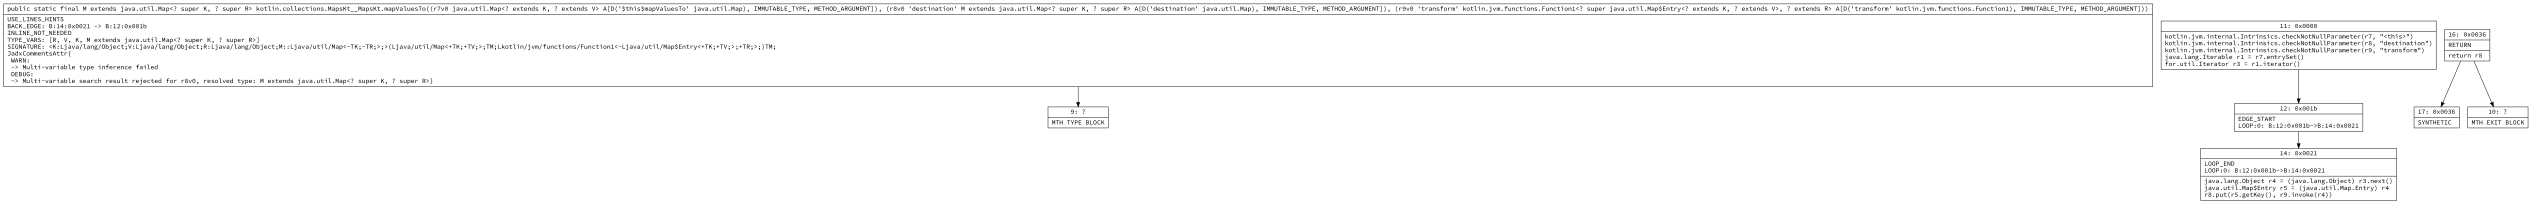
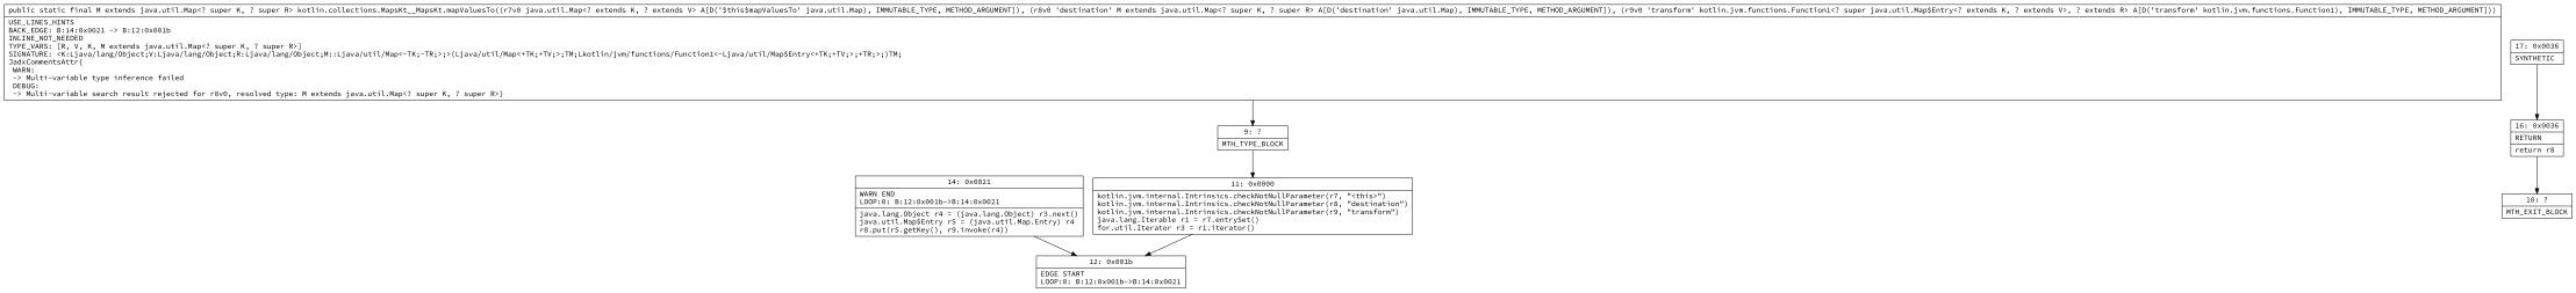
  digraph {
    fontname="Source Code Pro"
    node [fontname="Source Code Pro" shape=record]
    edge [fontname="Source Code Pro"]
    n1 [label="{9\:\ ?|MTH_TYPE_BLOCK\l}"]
    n2 [label="{11\:\ 0x0000|kotlin.jvm.internal.Intrinsics.checkNotNullParameter(r7, \"\<this\>\")\lkotlin.jvm.internal.Intrinsics.checkNotNullParameter(r8, \"destination\")\lkotlin.jvm.internal.Intrinsics.checkNotNullParameter(r9, \"transform\")\ljava.lang.Iterable r1 = r7.entrySet()\lfor.util.Iterator r3 = r1.iterator()\l}"]
    n3 [label="{12\:\ 0x001b|EDGE_START\lLOOP:0: B:12:0x001b\-\>B:14:0x0021\l}"]
-   n4 [label="{14\:\ 0x0021|LOOP_END\lLOOP:0: B:12:0x001b\-\>B:14:0x0021\l|java.lang.Object r4 = (java.lang.Object) r3.next()\ljava.util.Map$Entry r5 = (java.util.Map.Entry) r4\lr8.put(r5.getKey(), r9.invoke(r4))\l}"]
+   n4 [label="{14\:\ 0x0021|WARN_END\lLOOP:0: B:12:0x001b\-\>B:14:0x0021\l|java.lang.Object r4 = (java.lang.Object) r3.next()\ljava.util.Map$Entry r5 = (java.util.Map.Entry) r4\lr8.put(r5.getKey(), r9.invoke(r4))\l}"]
    n5 [label="{17\:\ 0x0036|SYNTHETIC\l}"]
    n6 [label="{16\:\ 0x0036|RETURN\l|return r8\l}"]
    n7 [label="{10\:\ ?|MTH_EXIT_BLOCK\l}"]
    n8 [label="{public static final M extends java.util.Map\<? super K, ? super R\> kotlin.collections.MapsKt__MapsKt.mapValuesTo((r7v0 java.util.Map\<? extends K, ? extends V\> A[D('$this$mapValuesTo' java.util.Map), IMMUTABLE_TYPE, METHOD_ARGUMENT]), (r8v0 'destination' M extends java.util.Map\<? super K, ? super R\> A[D('destination' java.util.Map), IMMUTABLE_TYPE, METHOD_ARGUMENT]), (r9v0 'transform' kotlin.jvm.functions.Function1\<? super java.util.Map$Entry\<? extends K, ? extends V\>, ? extends R\> A[D('transform' kotlin.jvm.functions.Function1), IMMUTABLE_TYPE, METHOD_ARGUMENT]))  | USE_LINES_HINTS\lBACK_EDGE: B:14:0x0021 \-\> B:12:0x001b\lINLINE_NOT_NEEDED\lTYPE_VARS: [R, V, K, M extends java.util.Map\<? super K, ? super R\>]\lSIGNATURE: \<K:Ljava\/lang\/Object;V:Ljava\/lang\/Object;R:Ljava\/lang\/Object;M::Ljava\/util\/Map\<\-TK;\-TR;\>;\>(Ljava\/util\/Map\<+TK;+TV;\>;TM;Lkotlin\/jvm\/functions\/Function1\<\-Ljava\/util\/Map$Entry\<+TK;+TV;\>;+TR;\>;)TM;\lJadxCommentsAttr\{\l WARN: \l \-\> Multi\-variable type inference failed\l DEBUG: \l \-\> Multi\-variable search result rejected for r8v0, resolved type: M extends java.util.Map\<? super K, ? super R\>\}\l}"]
+   n1 -> n2
    n2 -> n3
-   n3 -> n4
-   n6 -> n5
+   n4 -> n3
+   n5 -> n6
    n6 -> n7
    n8 -> n1
  }
